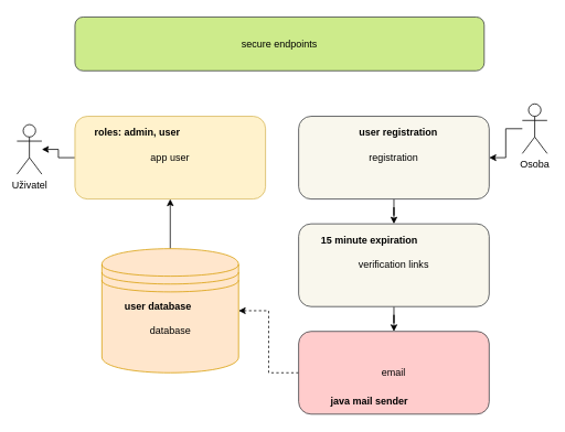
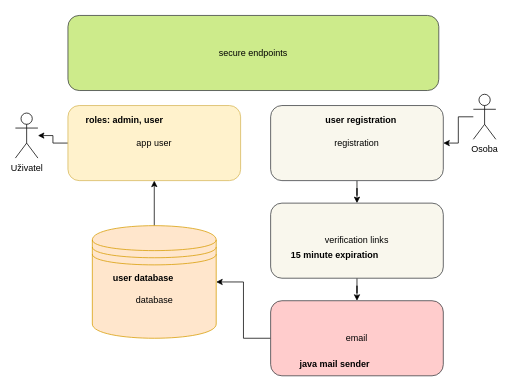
  <mxCell id="0" />
  <mxCell id="1" parent="0" />
  <mxCell id="2" value="Uživatel" style="shape=umlActor;verticalLabelPosition=bottom;verticalAlign=top;html=1;outlineConnect=0;" vertex="1" parent="1"><mxGeometry x="20" y="150" width="30" height="60" as="geometry" /></mxCell>
  <mxCell id="3" value="" style="edgeStyle=orthogonalEdgeStyle;rounded=0;orthogonalLoop=1;jettySize=auto;html=1;" edge="1" parent="1" source="4" target="6"><mxGeometry relative="1" as="geometry" /></mxCell>
  <mxCell id="4" value="Osoba" style="shape=umlActor;verticalLabelPosition=bottom;verticalAlign=top;html=1;outlineConnect=0;" vertex="1" parent="1"><mxGeometry x="630" y="125" width="30" height="60" as="geometry" /></mxCell>
  <mxCell id="5" value="" style="edgeStyle=orthogonalEdgeStyle;rounded=0;orthogonalLoop=1;jettySize=auto;html=1;" edge="1" parent="1" source="6" target="10"><mxGeometry relative="1" as="geometry" /></mxCell>
  <mxCell id="6" value="registration" style="rounded=1;whiteSpace=wrap;html=1;fillColor=#f9f7ed;strokeColor=#36393d;" vertex="1" parent="1"><mxGeometry x="360" y="140" width="230" height="100" as="geometry" /></mxCell>
  <mxCell id="7" value="" style="edgeStyle=orthogonalEdgeStyle;rounded=0;orthogonalLoop=1;jettySize=auto;html=1;" edge="1" parent="1" source="8" target="14"><mxGeometry relative="1" as="geometry" /></mxCell>
  <mxCell id="8" value="database" style="shape=datastore;whiteSpace=wrap;html=1;fillColor=#ffe6cc;strokeColor=#d79b00;" vertex="1" parent="1"><mxGeometry x="122.5" y="300" width="165" height="150" as="geometry" /></mxCell>
  <mxCell id="9" value="" style="edgeStyle=orthogonalEdgeStyle;rounded=0;orthogonalLoop=1;jettySize=auto;html=1;" edge="1" parent="1" source="10" target="12"><mxGeometry relative="1" as="geometry" /></mxCell>
  <mxCell id="10" value="verification links" style="rounded=1;whiteSpace=wrap;html=1;fillColor=#f9f7ed;strokeColor=#36393d;" vertex="1" parent="1"><mxGeometry x="360" y="270" width="230" height="100" as="geometry" /></mxCell>
- <mxCell id="11" value="" style="edgeStyle=orthogonalEdgeStyle;rounded=0;orthogonalLoop=1;jettySize=auto;html=1;dashed=1;" edge="1" parent="1" source="12" target="8"><mxGeometry relative="1" as="geometry" /></mxCell>
+ <mxCell id="11" value="" style="edgeStyle=orthogonalEdgeStyle;rounded=0;orthogonalLoop=1;jettySize=auto;html=1;" edge="1" parent="1" source="12" target="8"><mxGeometry relative="1" as="geometry" /></mxCell>
  <mxCell id="12" value="email" style="rounded=1;whiteSpace=wrap;html=1;fillColor=#ffcccc;strokeColor=#36393d;" vertex="1" parent="1"><mxGeometry x="360" y="400" width="230" height="100" as="geometry" /></mxCell>
  <mxCell id="13" value="" style="edgeStyle=orthogonalEdgeStyle;rounded=0;orthogonalLoop=1;jettySize=auto;html=1;" edge="1" parent="1" source="14" target="2"><mxGeometry relative="1" as="geometry" /></mxCell>
  <mxCell id="14" value="app user" style="rounded=1;whiteSpace=wrap;html=1;fillColor=#fff2cc;strokeColor=#d6b656;" vertex="1" parent="1"><mxGeometry x="90" y="140" width="230" height="100" as="geometry" /></mxCell>
- <mxCell id="15" value="secure endpoints" style="rounded=1;whiteSpace=wrap;html=1;labelPosition=center;verticalLabelPosition=middle;align=center;verticalAlign=middle;labelBackgroundColor=none;labelBorderColor=none;fillColor=#cdeb8b;strokeColor=#36393d;" vertex="1" parent="1"><mxGeometry x="90" y="20" width="494" height="65" as="geometry" /></mxCell>
+ <mxCell id="15" value="secure endpoints" style="rounded=1;whiteSpace=wrap;html=1;labelPosition=center;verticalLabelPosition=middle;align=center;verticalAlign=middle;labelBackgroundColor=none;labelBorderColor=none;fillColor=#cdeb8b;strokeColor=#36393d;" vertex="1" parent="1"><mxGeometry x="90" y="20" width="494" height="100" as="geometry" /></mxCell>
  <mxCell id="16" value="&lt;b&gt;roles: admin, user&lt;/b&gt;" style="text;html=1;resizable=0;autosize=1;align=center;verticalAlign=middle;points=[];fillColor=none;strokeColor=none;rounded=0;labelBackgroundColor=none;labelBorderColor=none;container=0;" vertex="1" parent="1"><mxGeometry x="105" y="150" width="120" height="20" as="geometry" /></mxCell>
  <mxCell id="17" value="&lt;b&gt;user registration&lt;/b&gt;" style="text;html=1;resizable=0;autosize=1;align=center;verticalAlign=middle;points=[];fillColor=none;strokeColor=none;rounded=0;labelBackgroundColor=none;labelBorderColor=none;container=0;" vertex="1" parent="1"><mxGeometry x="425" y="150" width="110" height="20" as="geometry" /></mxCell>
- <mxCell id="18" value="&lt;b&gt;15 minute expiration&lt;/b&gt;" style="text;html=1;resizable=0;autosize=1;align=center;verticalAlign=middle;points=[];fillColor=none;strokeColor=none;rounded=0;labelBackgroundColor=none;labelBorderColor=none;container=0;" vertex="1" parent="1"><mxGeometry x="380" y="280" width="130" height="20" as="geometry" /></mxCell>
+ <mxCell id="18" value="&lt;b&gt;15 minute expiration&lt;/b&gt;" style="text;html=1;resizable=0;autosize=1;align=center;verticalAlign=middle;points=[];fillColor=none;strokeColor=none;rounded=0;labelBackgroundColor=none;labelBorderColor=none;container=0;" vertex="1" parent="1"><mxGeometry x="380" y="330" width="130" height="20" as="geometry" /></mxCell>
  <mxCell id="19" value="&lt;b&gt;java mail sender&lt;/b&gt;" style="text;html=1;resizable=0;autosize=1;align=center;verticalAlign=middle;points=[];fillColor=none;strokeColor=none;rounded=0;labelBackgroundColor=none;labelBorderColor=none;container=0;" vertex="1" parent="1"><mxGeometry x="390" y="475" width="110" height="20" as="geometry" /></mxCell>
  <mxCell id="20" value="&lt;b&gt;user database&lt;/b&gt;" style="text;html=1;resizable=0;autosize=1;align=center;verticalAlign=middle;points=[];fillColor=none;strokeColor=none;rounded=0;labelBackgroundColor=none;labelBorderColor=none;container=0;" vertex="1" parent="1"><mxGeometry x="140" y="360" width="100" height="20" as="geometry" /></mxCell>
